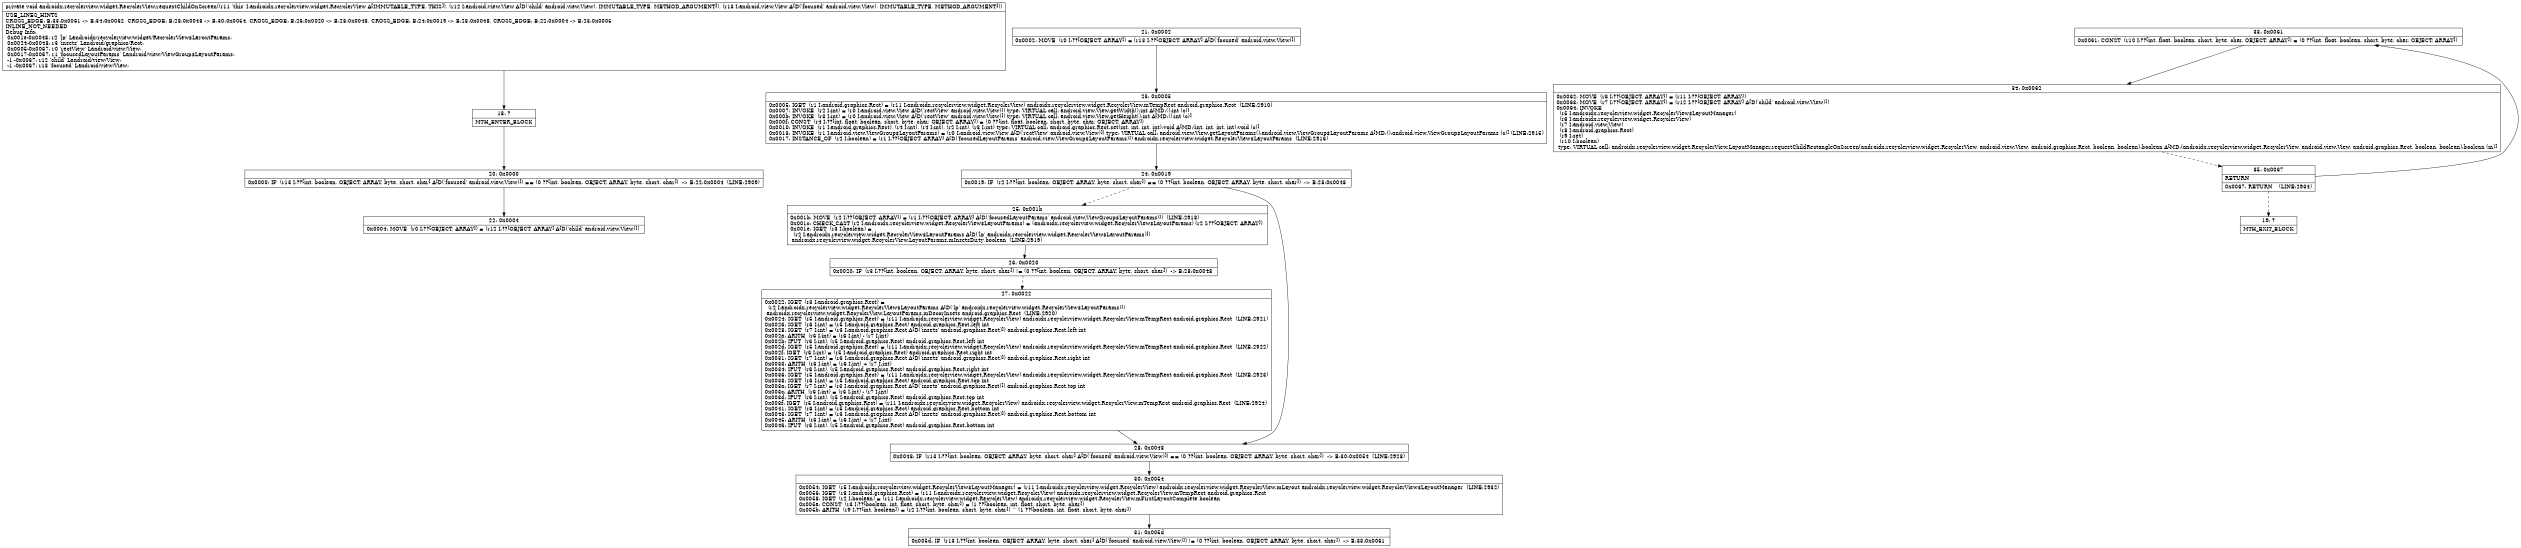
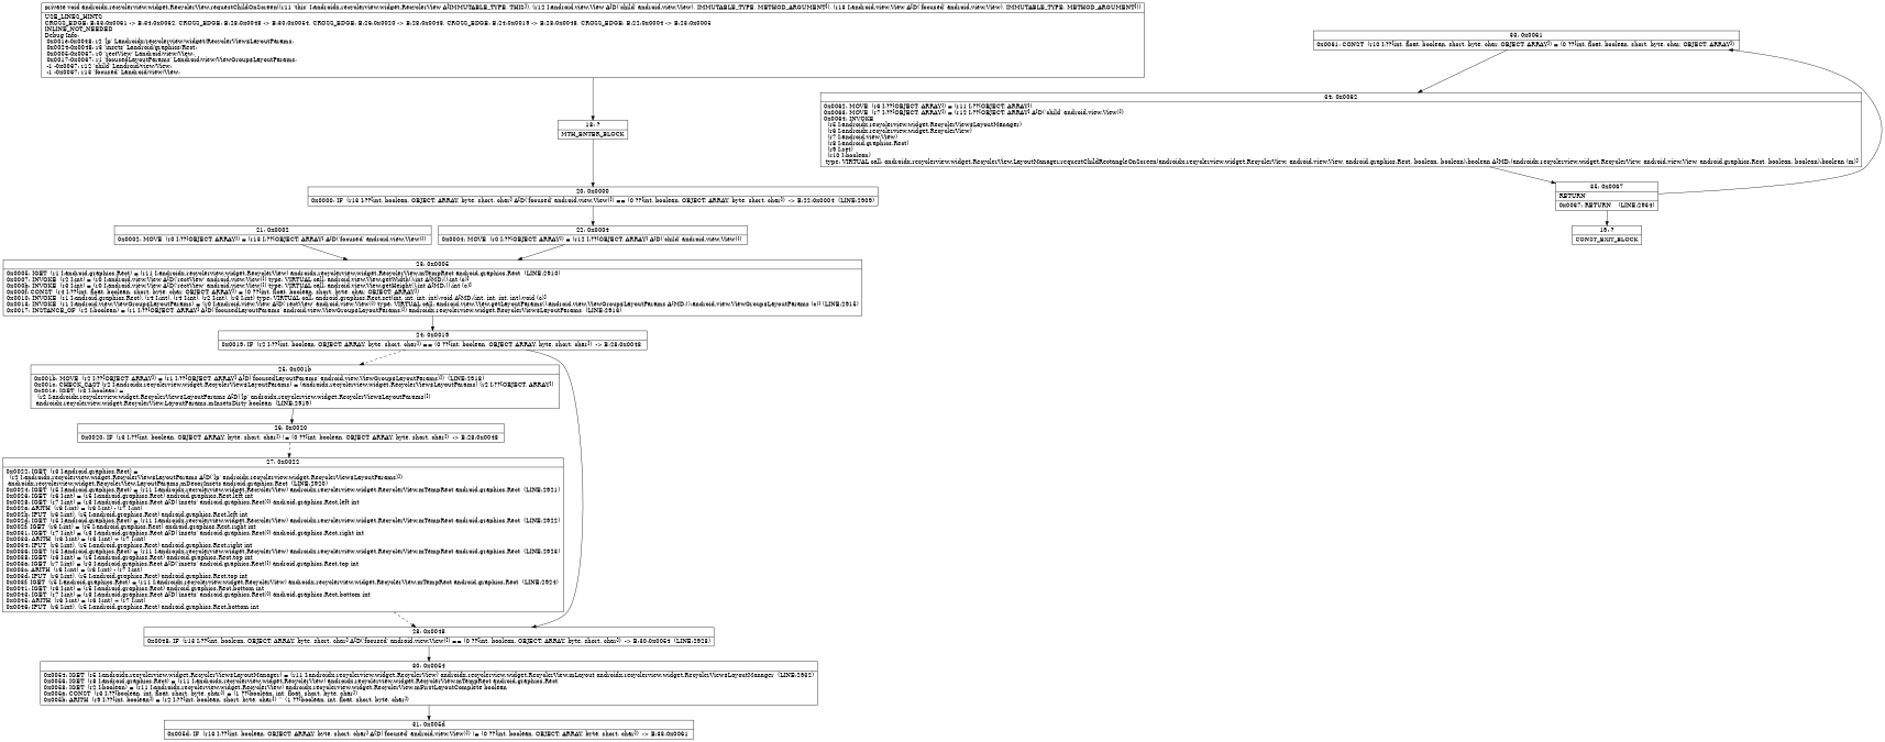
  digraph {
    node [shape=record]
    n1 [label="{18\:\ ?|MTH_ENTER_BLOCK\l}"]
    n2 [label="{20\:\ 0x0000|0x0000: IF  (r13 I:??[int, boolean, OBJECT, ARRAY, byte, short, char] A[D('focused' android.view.View)]) == (0 ??[int, boolean, OBJECT, ARRAY, byte, short, char])  \-\> B:22:0x0004  (LINE:2909)\l}"]
    n3 [label="{22\:\ 0x0004|0x0004: MOVE  (r0 I:??[OBJECT, ARRAY]) = (r12 I:??[OBJECT, ARRAY] A[D('child' android.view.View)]) \l}"]
    n4 [label="{21\:\ 0x0002|0x0002: MOVE  (r0 I:??[OBJECT, ARRAY]) = (r13 I:??[OBJECT, ARRAY] A[D('focused' android.view.View)]) \l}"]
    n5 [label="{23\:\ 0x0005|0x0005: IGET  (r1 I:android.graphics.Rect) = (r11 I:androidx.recyclerview.widget.RecyclerView) androidx.recyclerview.widget.RecyclerView.mTempRect android.graphics.Rect  (LINE:2910)\l0x0007: INVOKE  (r2 I:int) = (r0 I:android.view.View A[D('rectView' android.view.View)]) type: VIRTUAL call: android.view.View.getWidth():int A[MD:():int (c)]\l0x000b: INVOKE  (r3 I:int) = (r0 I:android.view.View A[D('rectView' android.view.View)]) type: VIRTUAL call: android.view.View.getHeight():int A[MD:():int (c)]\l0x000f: CONST  (r4 I:??[int, float, boolean, short, byte, char, OBJECT, ARRAY]) = (0 ??[int, float, boolean, short, byte, char, OBJECT, ARRAY]) \l0x0010: INVOKE  (r1 I:android.graphics.Rect), (r4 I:int), (r4 I:int), (r2 I:int), (r3 I:int) type: VIRTUAL call: android.graphics.Rect.set(int, int, int, int):void A[MD:(int, int, int, int):void (c)]\l0x0013: INVOKE  (r1 I:android.view.ViewGroup$LayoutParams) = (r0 I:android.view.View A[D('rectView' android.view.View)]) type: VIRTUAL call: android.view.View.getLayoutParams():android.view.ViewGroup$LayoutParams A[MD:():android.view.ViewGroup$LayoutParams (c)] (LINE:2915)\l0x0017: INSTANCE_OF  (r2 I:boolean) = (r1 I:??[OBJECT, ARRAY] A[D('focusedLayoutParams' android.view.ViewGroup$LayoutParams)]) androidx.recyclerview.widget.RecyclerView$LayoutParams  (LINE:2916)\l}"]
    n6 [label="{24\:\ 0x0019|0x0019: IF  (r2 I:??[int, boolean, OBJECT, ARRAY, byte, short, char]) == (0 ??[int, boolean, OBJECT, ARRAY, byte, short, char])  \-\> B:28:0x0048 \l}"]
    n7 [label="{25\:\ 0x001b|0x001b: MOVE  (r2 I:??[OBJECT, ARRAY]) = (r1 I:??[OBJECT, ARRAY] A[D('focusedLayoutParams' android.view.ViewGroup$LayoutParams)])  (LINE:2918)\l0x001c: CHECK_CAST (r2 I:androidx.recyclerview.widget.RecyclerView$LayoutParams) = (androidx.recyclerview.widget.RecyclerView$LayoutParams) (r2 I:??[OBJECT, ARRAY]) \l0x001e: IGET  (r3 I:boolean) = \l  (r2 I:androidx.recyclerview.widget.RecyclerView$LayoutParams A[D('lp' androidx.recyclerview.widget.RecyclerView$LayoutParams)])\l androidx.recyclerview.widget.RecyclerView.LayoutParams.mInsetsDirty boolean  (LINE:2919)\l}"]
    n8 [label="{28\:\ 0x0048|0x0048: IF  (r13 I:??[int, boolean, OBJECT, ARRAY, byte, short, char] A[D('focused' android.view.View)]) == (0 ??[int, boolean, OBJECT, ARRAY, byte, short, char])  \-\> B:30:0x0054  (LINE:2928)\l}"]
    n9 [label="{26\:\ 0x0020|0x0020: IF  (r3 I:??[int, boolean, OBJECT, ARRAY, byte, short, char]) != (0 ??[int, boolean, OBJECT, ARRAY, byte, short, char])  \-\> B:28:0x0048 \l}"]
    n10 [label="{30\:\ 0x0054|0x0054: IGET  (r5 I:androidx.recyclerview.widget.RecyclerView$LayoutManager) = (r11 I:androidx.recyclerview.widget.RecyclerView) androidx.recyclerview.widget.RecyclerView.mLayout androidx.recyclerview.widget.RecyclerView$LayoutManager  (LINE:2932)\l0x0056: IGET  (r8 I:android.graphics.Rect) = (r11 I:androidx.recyclerview.widget.RecyclerView) androidx.recyclerview.widget.RecyclerView.mTempRect android.graphics.Rect \l0x0058: IGET  (r2 I:boolean) = (r11 I:androidx.recyclerview.widget.RecyclerView) androidx.recyclerview.widget.RecyclerView.mFirstLayoutComplete boolean \l0x005a: CONST  (r3 I:??[boolean, int, float, short, byte, char]) = (1 ??[boolean, int, float, short, byte, char]) \l0x005b: ARITH  (r9 I:??[int, boolean]) = (r2 I:??[int, boolean, short, byte, char]) ^ (1 ??[boolean, int, float, short, byte, char]) \l}"]
    n11 [label="{27\:\ 0x0022|0x0022: IGET  (r3 I:android.graphics.Rect) = \l  (r2 I:androidx.recyclerview.widget.RecyclerView$LayoutParams A[D('lp' androidx.recyclerview.widget.RecyclerView$LayoutParams)])\l androidx.recyclerview.widget.RecyclerView.LayoutParams.mDecorInsets android.graphics.Rect  (LINE:2920)\l0x0024: IGET  (r5 I:android.graphics.Rect) = (r11 I:androidx.recyclerview.widget.RecyclerView) androidx.recyclerview.widget.RecyclerView.mTempRect android.graphics.Rect  (LINE:2921)\l0x0026: IGET  (r6 I:int) = (r5 I:android.graphics.Rect) android.graphics.Rect.left int \l0x0028: IGET  (r7 I:int) = (r3 I:android.graphics.Rect A[D('insets' android.graphics.Rect)]) android.graphics.Rect.left int \l0x002a: ARITH  (r6 I:int) = (r6 I:int) \- (r7 I:int) \l0x002b: IPUT  (r6 I:int), (r5 I:android.graphics.Rect) android.graphics.Rect.left int \l0x002d: IGET  (r5 I:android.graphics.Rect) = (r11 I:androidx.recyclerview.widget.RecyclerView) androidx.recyclerview.widget.RecyclerView.mTempRect android.graphics.Rect  (LINE:2922)\l0x002f: IGET  (r6 I:int) = (r5 I:android.graphics.Rect) android.graphics.Rect.right int \l0x0031: IGET  (r7 I:int) = (r3 I:android.graphics.Rect A[D('insets' android.graphics.Rect)]) android.graphics.Rect.right int \l0x0033: ARITH  (r6 I:int) = (r6 I:int) + (r7 I:int) \l0x0034: IPUT  (r6 I:int), (r5 I:android.graphics.Rect) android.graphics.Rect.right int \l0x0036: IGET  (r5 I:android.graphics.Rect) = (r11 I:androidx.recyclerview.widget.RecyclerView) androidx.recyclerview.widget.RecyclerView.mTempRect android.graphics.Rect  (LINE:2923)\l0x0038: IGET  (r6 I:int) = (r5 I:android.graphics.Rect) android.graphics.Rect.top int \l0x003a: IGET  (r7 I:int) = (r3 I:android.graphics.Rect A[D('insets' android.graphics.Rect)]) android.graphics.Rect.top int \l0x003c: ARITH  (r6 I:int) = (r6 I:int) \- (r7 I:int) \l0x003d: IPUT  (r6 I:int), (r5 I:android.graphics.Rect) android.graphics.Rect.top int \l0x003f: IGET  (r5 I:android.graphics.Rect) = (r11 I:androidx.recyclerview.widget.RecyclerView) androidx.recyclerview.widget.RecyclerView.mTempRect android.graphics.Rect  (LINE:2924)\l0x0041: IGET  (r6 I:int) = (r5 I:android.graphics.Rect) android.graphics.Rect.bottom int \l0x0043: IGET  (r7 I:int) = (r3 I:android.graphics.Rect A[D('insets' android.graphics.Rect)]) android.graphics.Rect.bottom int \l0x0045: ARITH  (r6 I:int) = (r6 I:int) + (r7 I:int) \l0x0046: IPUT  (r6 I:int), (r5 I:android.graphics.Rect) android.graphics.Rect.bottom int \l}"]
    n12 [label="{31\:\ 0x005d|0x005d: IF  (r13 I:??[int, boolean, OBJECT, ARRAY, byte, short, char] A[D('focused' android.view.View)]) != (0 ??[int, boolean, OBJECT, ARRAY, byte, short, char])  \-\> B:33:0x0061 \l}"]
    n13 [label="{33\:\ 0x0061|0x0061: CONST  (r10 I:??[int, float, boolean, short, byte, char, OBJECT, ARRAY]) = (0 ??[int, float, boolean, short, byte, char, OBJECT, ARRAY]) \l}"]
    n14 [label="{34\:\ 0x0062|0x0062: MOVE  (r6 I:??[OBJECT, ARRAY]) = (r11 I:??[OBJECT, ARRAY]) \l0x0063: MOVE  (r7 I:??[OBJECT, ARRAY]) = (r12 I:??[OBJECT, ARRAY] A[D('child' android.view.View)]) \l0x0064: INVOKE  \l  (r5 I:androidx.recyclerview.widget.RecyclerView$LayoutManager)\l  (r6 I:androidx.recyclerview.widget.RecyclerView)\l  (r7 I:android.view.View)\l  (r8 I:android.graphics.Rect)\l  (r9 I:set)\l  (r10 I:boolean)\l type: VIRTUAL call: androidx.recyclerview.widget.RecyclerView.LayoutManager.requestChildRectangleOnScreen(androidx.recyclerview.widget.RecyclerView, android.view.View, android.graphics.Rect, boolean, boolean):boolean A[MD:(androidx.recyclerview.widget.RecyclerView, android.view.View, android.graphics.Rect, boolean, boolean):boolean (m)]\l}"]
    n15 [label="{35\:\ 0x0067|RETURN\l|0x0067: RETURN    (LINE:2934)\l}"]
-   n16 [label="{19\:\ ?|MTH_EXIT_BLOCK\l}"]
+   n16 [label="{19\:\ ?|CONST_EXIT_BLOCK\l}"]
    n17 [label="{private void androidx.recyclerview.widget.RecyclerView.requestChildOnScreen((r11 'this' I:androidx.recyclerview.widget.RecyclerView A[IMMUTABLE_TYPE, THIS]), (r12 I:android.view.View A[D('child' android.view.View), IMMUTABLE_TYPE, METHOD_ARGUMENT]), (r13 I:android.view.View A[D('focused' android.view.View), IMMUTABLE_TYPE, METHOD_ARGUMENT]))  | USE_LINES_HINTS\lCROSS_EDGE: B:33:0x0061 \-\> B:34:0x0062, CROSS_EDGE: B:28:0x0048 \-\> B:30:0x0054, CROSS_EDGE: B:26:0x0020 \-\> B:28:0x0048, CROSS_EDGE: B:24:0x0019 \-\> B:28:0x0048, CROSS_EDGE: B:22:0x0004 \-\> B:23:0x0005\lINLINE_NOT_NEEDED\lDebug Info:\l  0x001e\-0x0048: r2 'lp' Landroidx\/recyclerview\/widget\/RecyclerView$LayoutParams;\l  0x0024\-0x0048: r3 'insets' Landroid\/graphics\/Rect;\l  0x0005\-0x0067: r0 'rectView' Landroid\/view\/View;\l  0x0017\-0x0067: r1 'focusedLayoutParams' Landroid\/view\/ViewGroup$LayoutParams;\l  \-1 \-0x0067: r12 'child' Landroid\/view\/View;\l  \-1 \-0x0067: r13 'focused' Landroid\/view\/View;\l}"]
    n1 -> n2
    n2 -> n3
+   n3 -> n5
    n4 -> n5
    n5 -> n6
    n6 -> n7 [style=dashed]
    n6 -> n8
    n7 -> n9
    n8 -> n10
    n9 -> n11 [style=dashed]
    n10 -> n12
-   n11 -> n8
+   n11 -> n8 [style=dashed]
    n13 -> n14
-   n14 -> n15 [style=dashed]
+   n14 -> n15
    n15 -> n13
-   n15 -> n16 [style=dashed]
+   n15 -> n16
    n17 -> n1
  }
